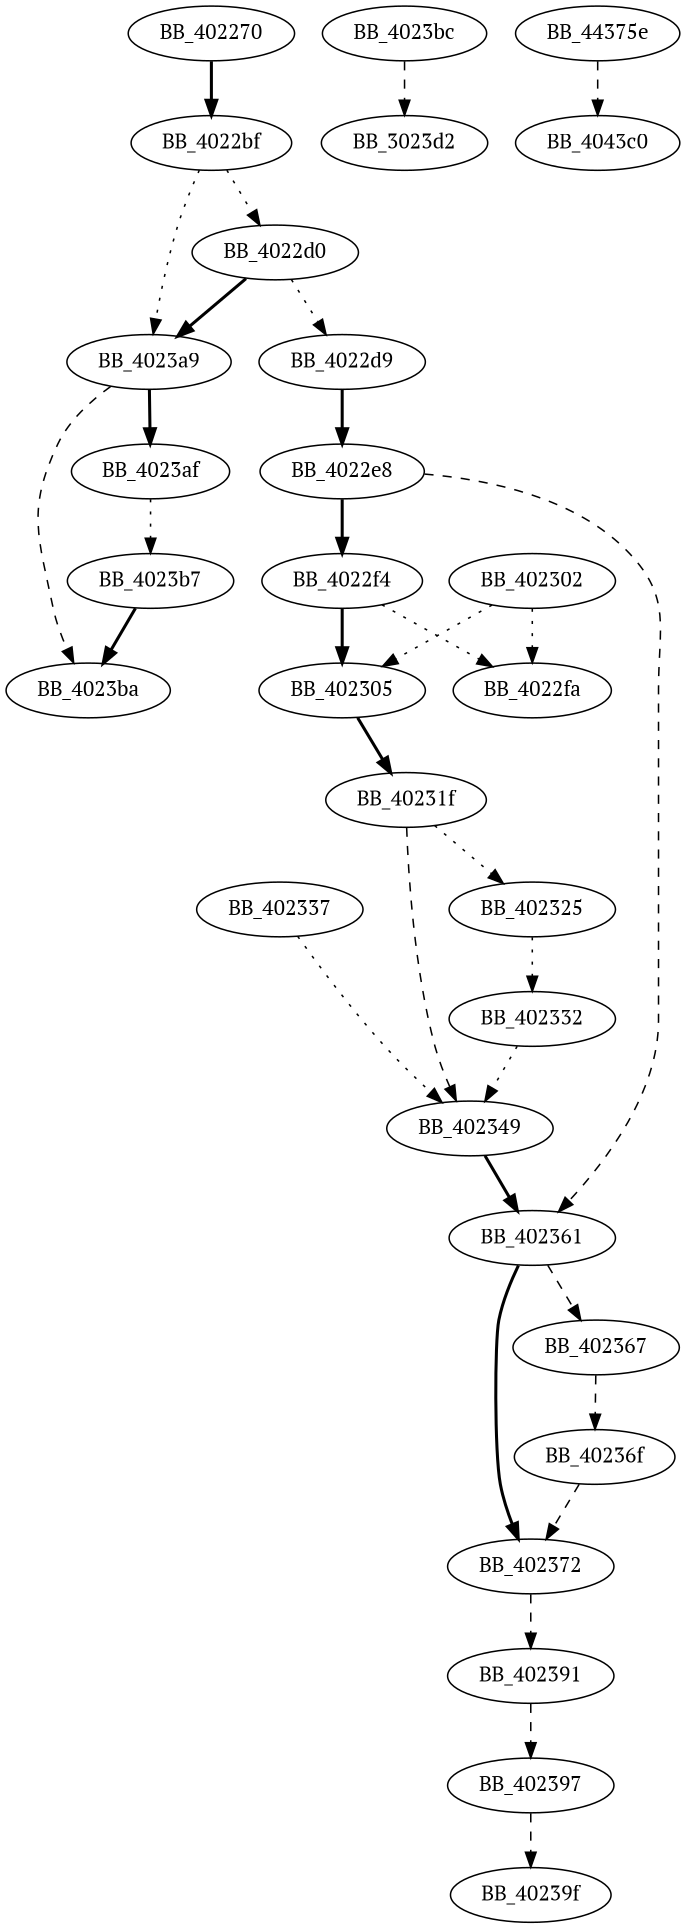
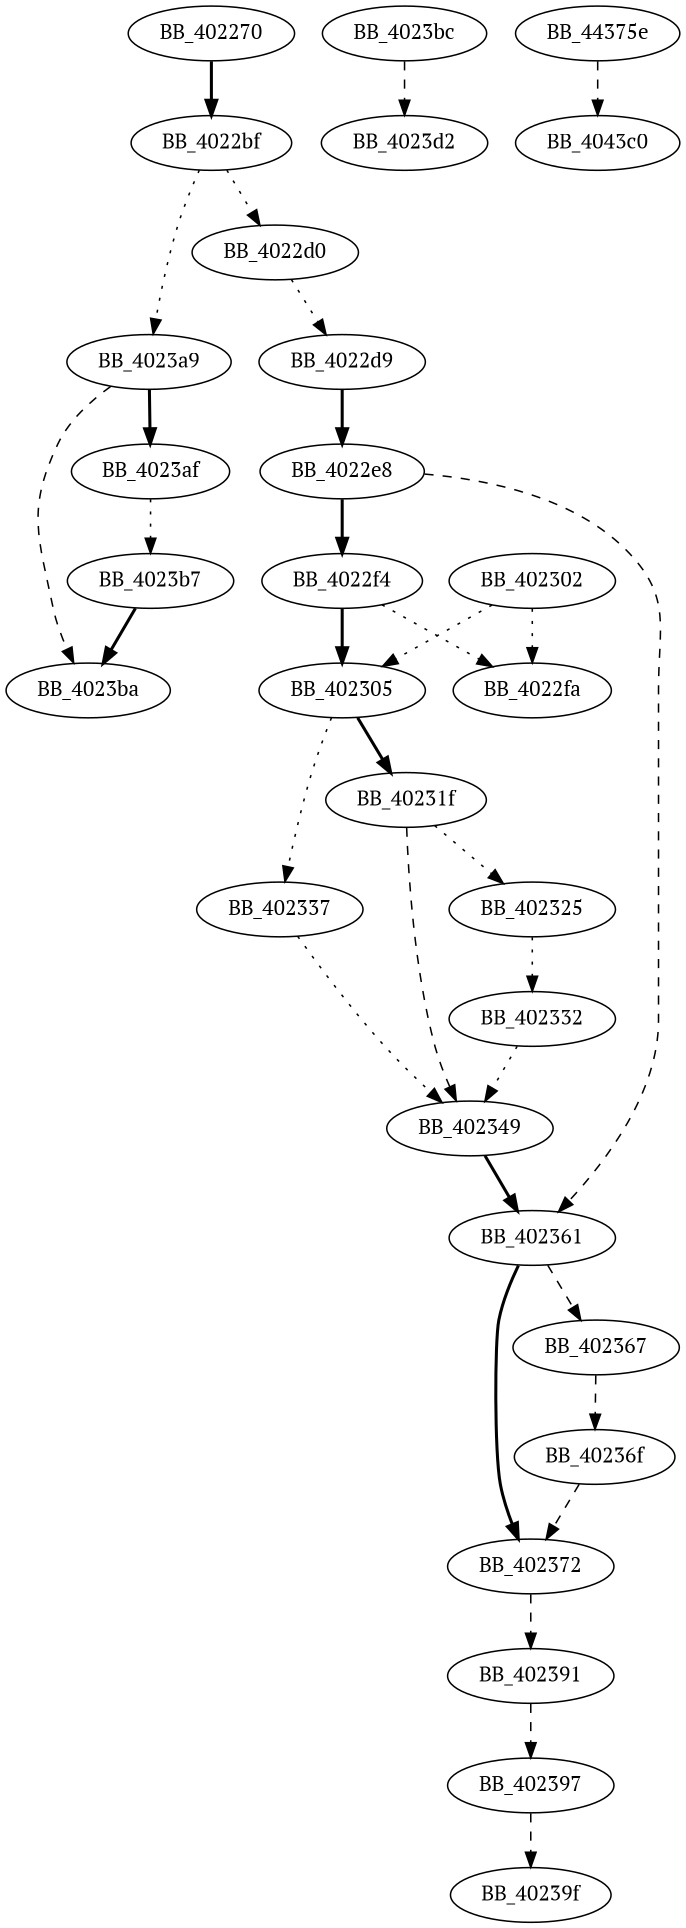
  digraph {
    fontname="PT Serif"
    node [fontname="PT Serif"]
    edge [fontname="PT Serif" style=dotted]
    BB_402270
    BB_4022bf
    BB_4022d0
    BB_4023a9
    BB_4022d9
    BB_4023af
    BB_4023ba
    BB_4022e8
    BB_4023b7
    BB_4022f4
    BB_402361
    BB_4022fa
    BB_402305
    BB_402367
    BB_402372
    BB_40231f
    BB_402337
    BB_40236f
    BB_402391
    BB_402302
    BB_402325
    n22 [label=BB_402349]
    BB_402332
    BB_402397
    BB_40239f
    BB_4023bc
-   BB_4023d2 [label=BB_3023d2]
+   BB_4023d2
    BB_44375e
    BB_4043c0
    BB_402270 -> BB_4022bf [style=bold]
    BB_4022bf -> BB_4022d0
    BB_4022bf -> BB_4023a9
-   BB_4022d0 -> BB_4023a9 [style=bold]
    BB_4022d0 -> BB_4022d9
    BB_4023a9 -> BB_4023af [style=bold]
    BB_4023a9 -> BB_4023ba [style=dashed]
    BB_4022d9 -> BB_4022e8 [style=bold]
    BB_4023af -> BB_4023b7
    BB_4022e8 -> BB_4022f4 [style=bold]
    BB_4022e8 -> BB_402361 [style=dashed]
    BB_4023b7 -> BB_4023ba [style=bold]
    BB_4022f4 -> BB_4022fa
    BB_4022f4 -> BB_402305 [style=bold]
    BB_402361 -> BB_402367 [style=dashed]
    BB_402361 -> BB_402372 [style=bold]
    BB_402305 -> BB_40231f [style=bold]
+   BB_402305 -> BB_402337
    BB_402367 -> BB_40236f [style=dashed]
    BB_402372 -> BB_402391 [style=dashed]
    BB_40231f -> BB_402325
    BB_40231f -> n22 [style=dashed]
    BB_402337 -> n22
    BB_40236f -> BB_402372 [style=dashed]
    BB_402391 -> BB_402397 [style=dashed]
    BB_402302 -> BB_4022fa
    BB_402302 -> BB_402305
    BB_402325 -> BB_402332
    n22 -> BB_402361 [style=bold]
    BB_402332 -> n22
    BB_402397 -> BB_40239f [style=dashed]
    BB_4023bc -> BB_4023d2 [style=dashed]
    BB_44375e -> BB_4043c0 [style=dashed]
  }
